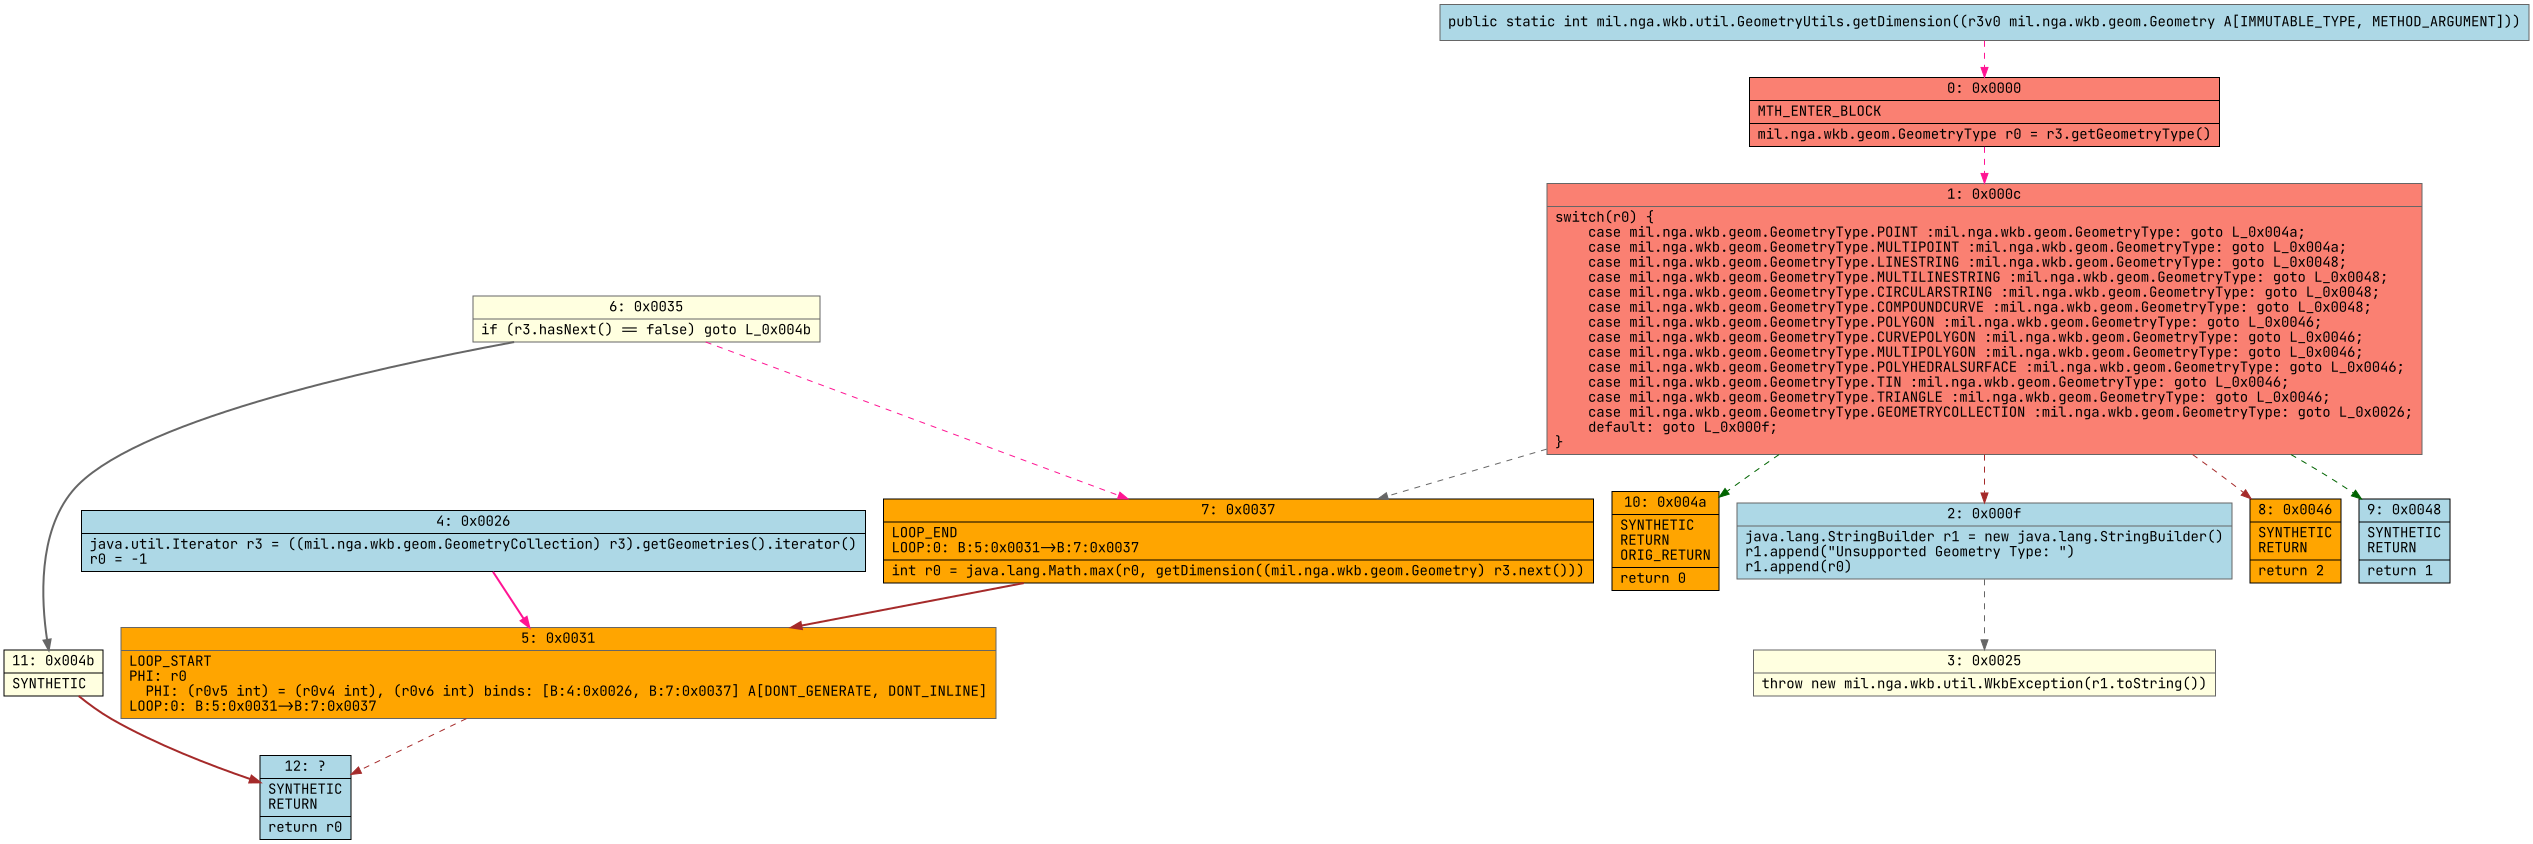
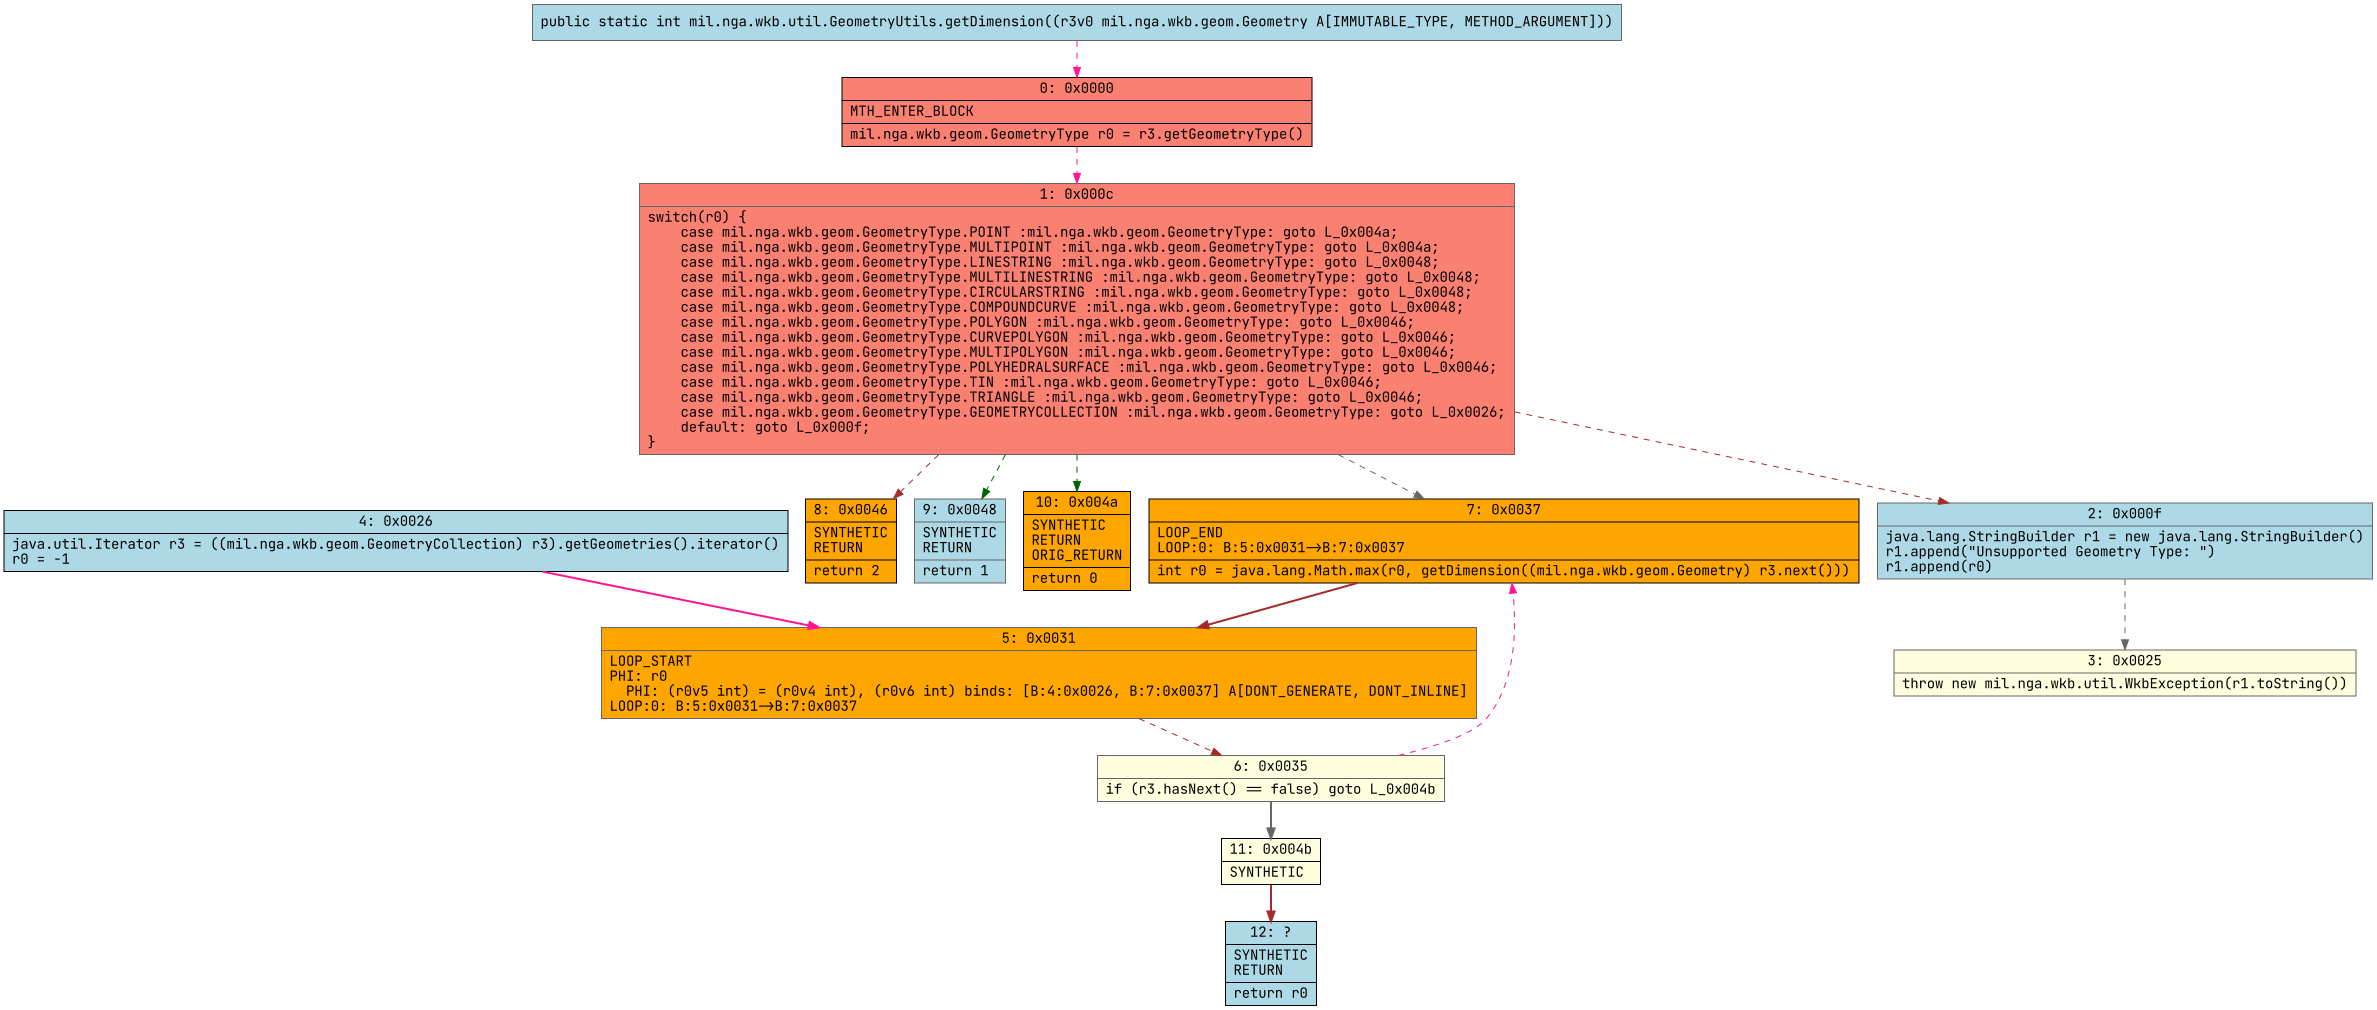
  digraph {
    fontname="JetBrains Mono"
    node [color=black fillcolor=lightblue fontname="JetBrains Mono" shape=record style=filled]
    edge [color=brown fontname="JetBrains Mono" style=dashed]
    n1 [fillcolor=salmon label="{0\:\ 0x0000|MTH_ENTER_BLOCK\l|mil.nga.wkb.geom.GeometryType r0 = r3.getGeometryType()\l}"]
    n2 [color=gray40 fillcolor=salmon label="{1\:\ 0x000c|switch(r0) \{\l    case mil.nga.wkb.geom.GeometryType.POINT :mil.nga.wkb.geom.GeometryType: goto L_0x004a;\l    case mil.nga.wkb.geom.GeometryType.MULTIPOINT :mil.nga.wkb.geom.GeometryType: goto L_0x004a;\l    case mil.nga.wkb.geom.GeometryType.LINESTRING :mil.nga.wkb.geom.GeometryType: goto L_0x0048;\l    case mil.nga.wkb.geom.GeometryType.MULTILINESTRING :mil.nga.wkb.geom.GeometryType: goto L_0x0048;\l    case mil.nga.wkb.geom.GeometryType.CIRCULARSTRING :mil.nga.wkb.geom.GeometryType: goto L_0x0048;\l    case mil.nga.wkb.geom.GeometryType.COMPOUNDCURVE :mil.nga.wkb.geom.GeometryType: goto L_0x0048;\l    case mil.nga.wkb.geom.GeometryType.POLYGON :mil.nga.wkb.geom.GeometryType: goto L_0x0046;\l    case mil.nga.wkb.geom.GeometryType.CURVEPOLYGON :mil.nga.wkb.geom.GeometryType: goto L_0x0046;\l    case mil.nga.wkb.geom.GeometryType.MULTIPOLYGON :mil.nga.wkb.geom.GeometryType: goto L_0x0046;\l    case mil.nga.wkb.geom.GeometryType.POLYHEDRALSURFACE :mil.nga.wkb.geom.GeometryType: goto L_0x0046;\l    case mil.nga.wkb.geom.GeometryType.TIN :mil.nga.wkb.geom.GeometryType: goto L_0x0046;\l    case mil.nga.wkb.geom.GeometryType.TRIANGLE :mil.nga.wkb.geom.GeometryType: goto L_0x0046;\l    case mil.nga.wkb.geom.GeometryType.GEOMETRYCOLLECTION :mil.nga.wkb.geom.GeometryType: goto L_0x0026;\l    default: goto L_0x000f;\l\}\l}"]
    n3 [color=gray40 label="{2\:\ 0x000f|java.lang.StringBuilder r1 = new java.lang.StringBuilder()\lr1.append(\"Unsupported Geometry Type: \")\lr1.append(r0)\l}"]
    n4 [fillcolor=orange label="{8\:\ 0x0046|SYNTHETIC\lRETURN\l|return 2\l}"]
-   n5 [label="{9\:\ 0x0048|SYNTHETIC\lRETURN\l|return 1\l}"]
+   n5 [color=gray40 label="{9\:\ 0x0048|SYNTHETIC\lRETURN\l|return 1\l}"]
    n6 [fillcolor=orange label="{10\:\ 0x004a|SYNTHETIC\lRETURN\lORIG_RETURN\l|return 0\l}"]
    n7 [fillcolor=orange label="{7\:\ 0x0037|LOOP_END\lLOOP:0: B:5:0x0031\-\>B:7:0x0037\l|int r0 = java.lang.Math.max(r0, getDimension((mil.nga.wkb.geom.Geometry) r3.next()))\l}"]
    n8 [color=gray40 fillcolor=lightyellow label="{3\:\ 0x0025|throw new mil.nga.wkb.util.WkbException(r1.toString())\l}"]
    n9 [label="{4\:\ 0x0026|java.util.Iterator r3 = ((mil.nga.wkb.geom.GeometryCollection) r3).getGeometries().iterator()\lr0 = \-1\l}"]
    n10 [color=gray40 fillcolor=orange label="{5\:\ 0x0031|LOOP_START\lPHI: r0 \l  PHI: (r0v5 int) = (r0v4 int), (r0v6 int) binds: [B:4:0x0026, B:7:0x0037] A[DONT_GENERATE, DONT_INLINE]\lLOOP:0: B:5:0x0031\-\>B:7:0x0037\l}"]
    n11 [color=gray40 fillcolor=lightyellow label="{6\:\ 0x0035|if (r3.hasNext() == false) goto L_0x004b\l}"]
    n12 [fillcolor=lightyellow label="{11\:\ 0x004b|SYNTHETIC\l}"]
    n13 [label="{12\:\ ?|SYNTHETIC\lRETURN\l|return r0\l}"]
    n14 [color=gray40 label="{public static int mil.nga.wkb.util.GeometryUtils.getDimension((r3v0 mil.nga.wkb.geom.Geometry A[IMMUTABLE_TYPE, METHOD_ARGUMENT])) }"]
    n1 -> n2 [color=deeppink]
    n2 -> n3
    n2 -> n4
    n2 -> n5 [color=darkgreen]
    n2 -> n6 [color=darkgreen]
    n2 -> n7 [color=gray40]
    n3 -> n8 [color=gray40]
    n7 -> n10 [style=bold]
    n9 -> n10 [color=deeppink style=bold]
-   n10 -> n13
+   n10 -> n11
    n11 -> n7 [color=deeppink]
    n11 -> n12 [color=gray40 style=bold]
    n12 -> n13 [style=bold]
    n14 -> n1 [color=deeppink]
  }
